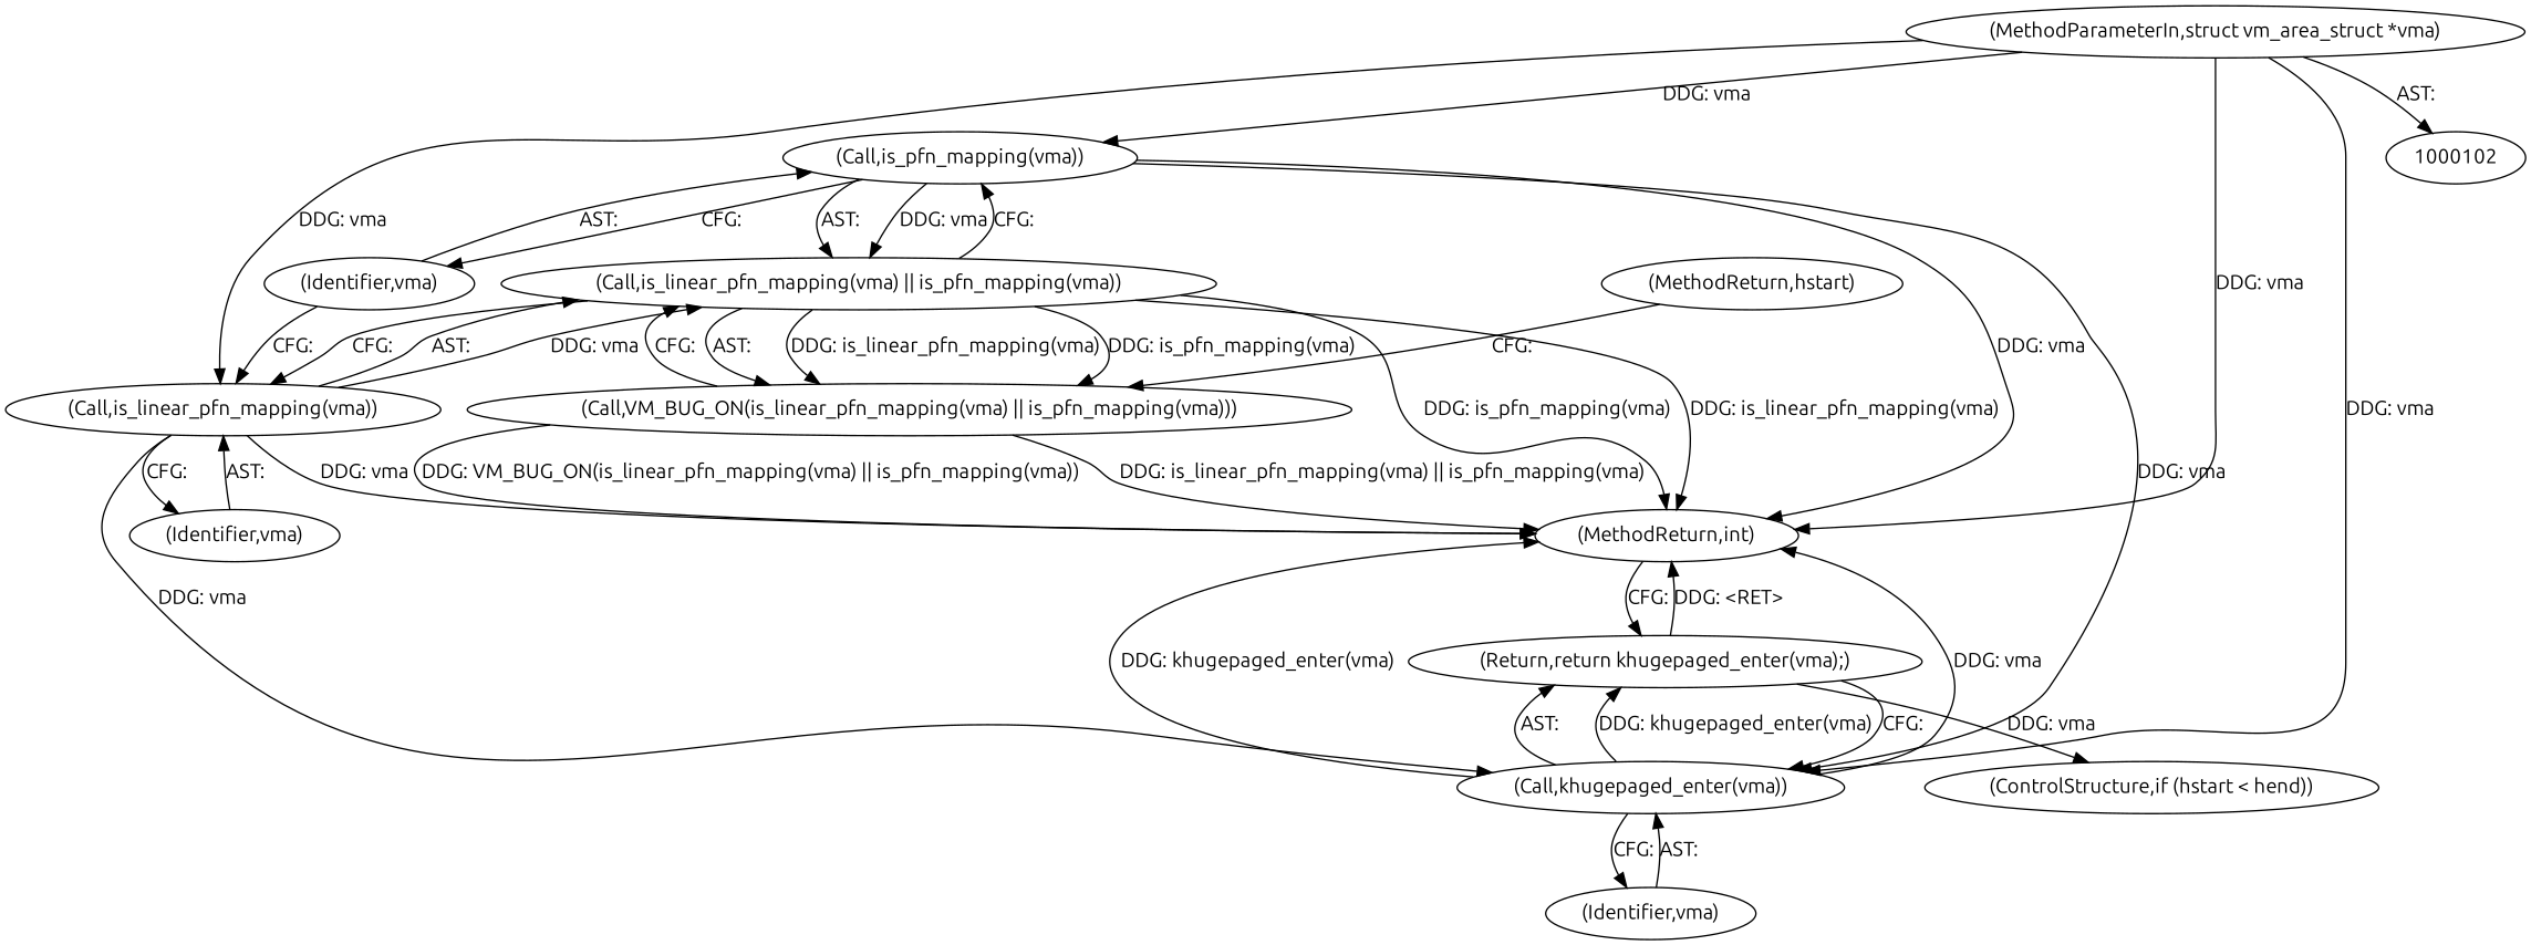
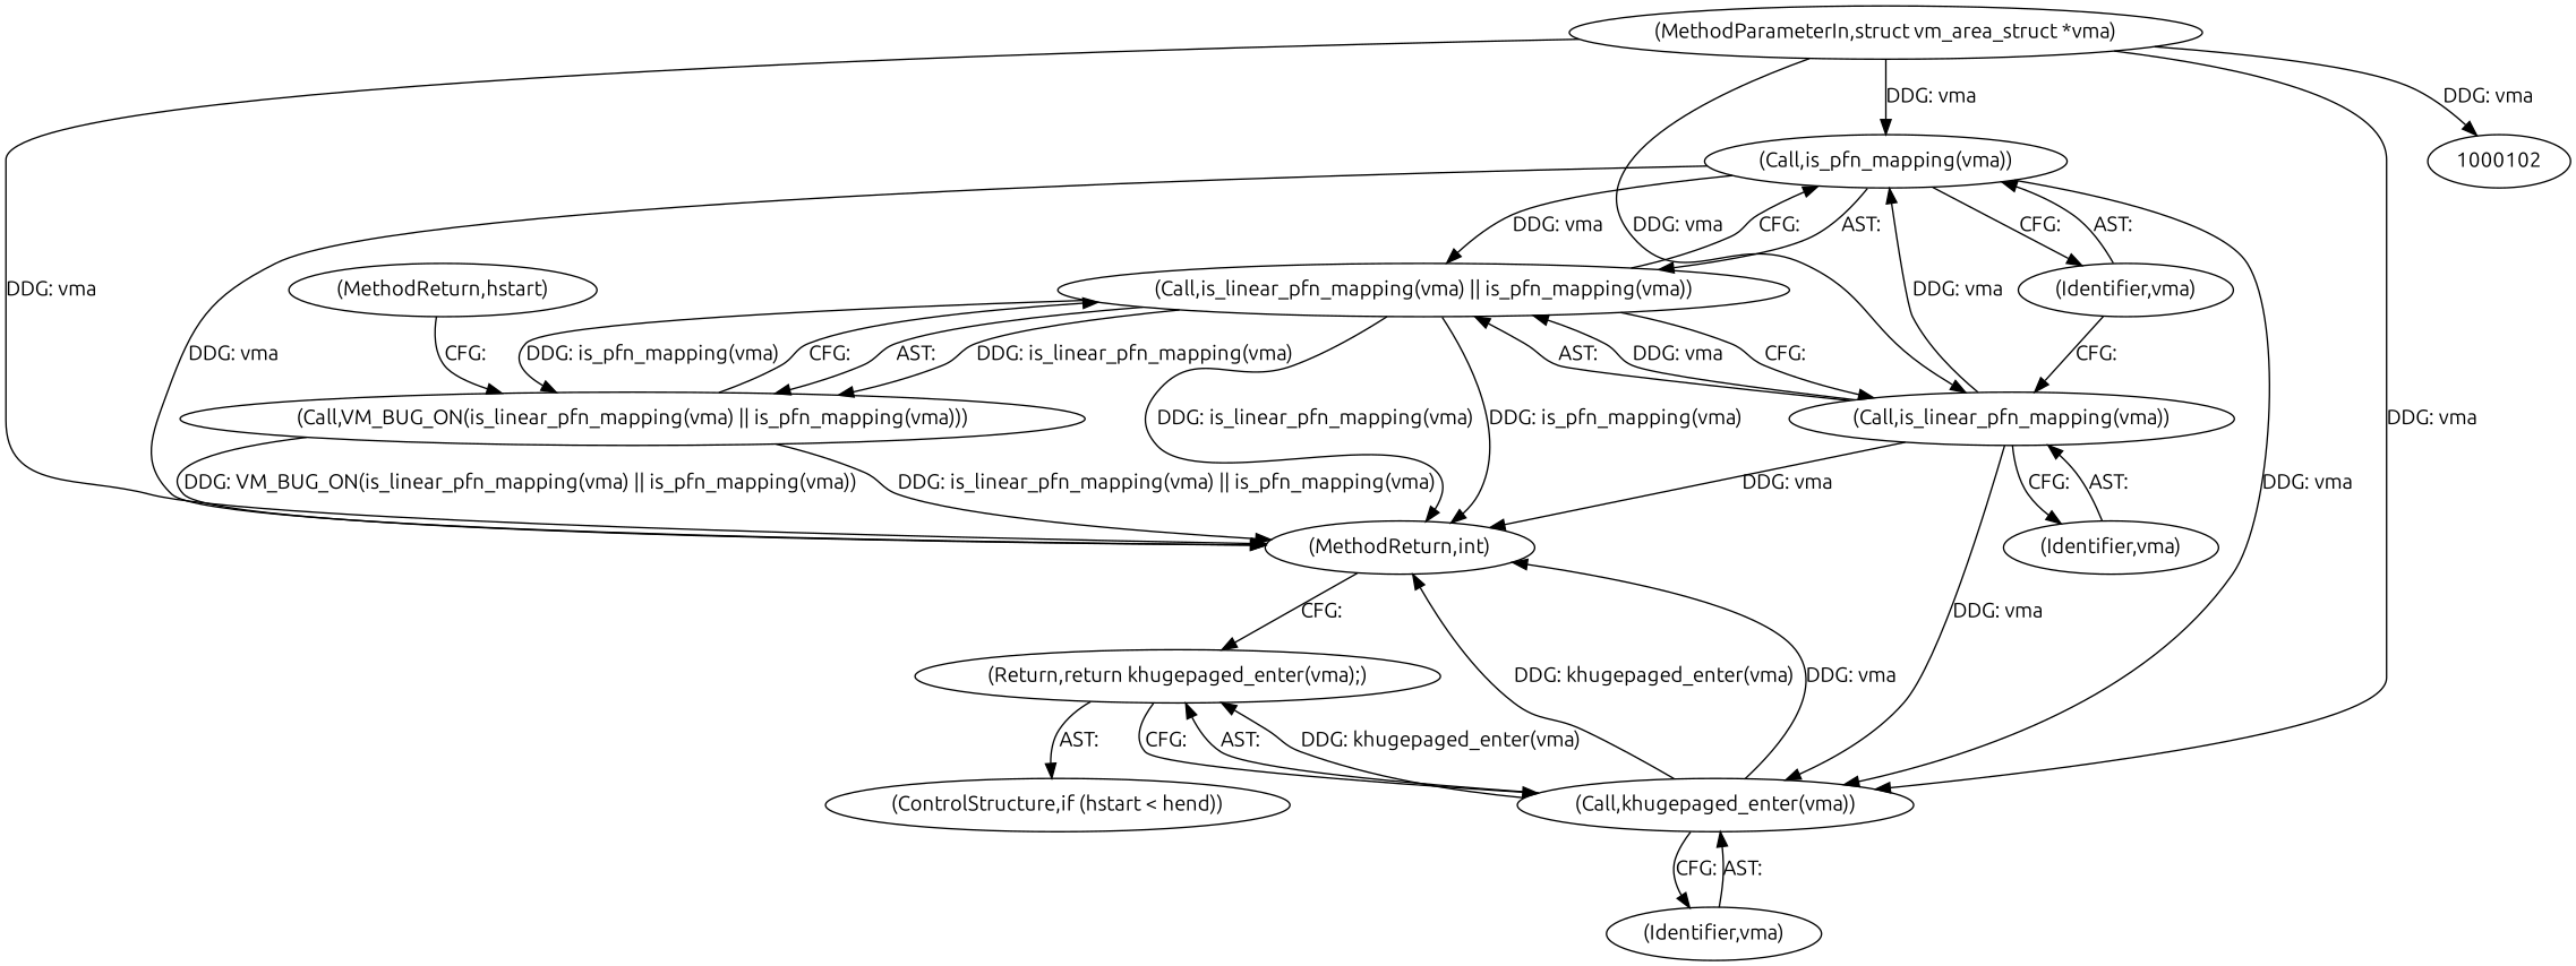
  digraph {
    fontname=Ubuntu
    node [fontname=Ubuntu]
    edge [fontname=Ubuntu]
    n1 [label="(Call,is_pfn_mapping(vma))"]
    n2 [label="(Call,is_linear_pfn_mapping(vma) || is_pfn_mapping(vma))"]
    n3 [label="(Call,khugepaged_enter(vma))"]
    n4 [label="(Identifier,vma)"]
    n5 [label="(MethodReturn,int)"]
    n6 [label="(Call,is_linear_pfn_mapping(vma))"]
    n7 [label="(Call,VM_BUG_ON(is_linear_pfn_mapping(vma) || is_pfn_mapping(vma)))"]
    n8 [label="(Return,return khugepaged_enter(vma);)"]
    n9 [label="(Identifier,vma)"]
    n10 [label="(Identifier,vma)"]
    n11 [label="(MethodParameterIn,struct vm_area_struct *vma)"]
    1000102
    n13 [label="(ControlStructure,if (hstart < hend))"]
    n14 [label="(MethodReturn,hstart)"]
    n1 -> n2 [label="AST: "]
    n1 -> n2 [label="DDG: vma"]
    n1 -> n3 [label="DDG: vma"]
    n1 -> n4 [label="CFG: "]
    n1 -> n5 [label="DDG: vma"]
    n2 -> n1 [label="CFG: "]
    n2 -> n5 [label="DDG: is_pfn_mapping(vma)"]
    n2 -> n5 [label="DDG: is_linear_pfn_mapping(vma)"]
    n2 -> n6 [label="CFG: "]
    n2 -> n7 [label="AST: "]
    n2 -> n7 [label="DDG: is_linear_pfn_mapping(vma)"]
    n2 -> n7 [label="DDG: is_pfn_mapping(vma)"]
    n3 -> n5 [label="DDG: khugepaged_enter(vma)"]
    n3 -> n5 [label="DDG: vma"]
    n3 -> n8 [label="AST: "]
    n3 -> n8 [label="DDG: khugepaged_enter(vma)"]
    n3 -> n9 [label="CFG: "]
    n4 -> n1 [label="AST: "]
    n4 -> n6 [label="CFG: "]
    n5 -> n8 [label="CFG: "]
+   n6 -> n1 [label="DDG: vma"]
    n6 -> n2 [label="AST: "]
    n6 -> n2 [label="DDG: vma"]
    n6 -> n3 [label="DDG: vma"]
    n6 -> n5 [label="DDG: vma"]
    n6 -> n10 [label="CFG: "]
    n7 -> n2 [label="CFG: "]
    n7 -> n5 [label="DDG: is_linear_pfn_mapping(vma) || is_pfn_mapping(vma)"]
    n7 -> n5 [label="DDG: VM_BUG_ON(is_linear_pfn_mapping(vma) || is_pfn_mapping(vma))"]
    n8 -> n3 [label="CFG: "]
-   n8 -> n5 [label="DDG: <RET>"]
-   n8 -> n13 [label="DDG: vma"]
+   n8 -> n13 [label="AST: "]
    n9 -> n3 [label="AST: "]
    n10 -> n6 [label="AST: "]
    n11 -> n1 [label="DDG: vma"]
    n11 -> n3 [label="DDG: vma"]
    n11 -> n5 [label="DDG: vma"]
    n11 -> n6 [label="DDG: vma"]
-   n11 -> 1000102 [label="AST: "]
+   n11 -> 1000102 [label="DDG: vma"]
    n14 -> n7 [label="CFG: "]
  }
